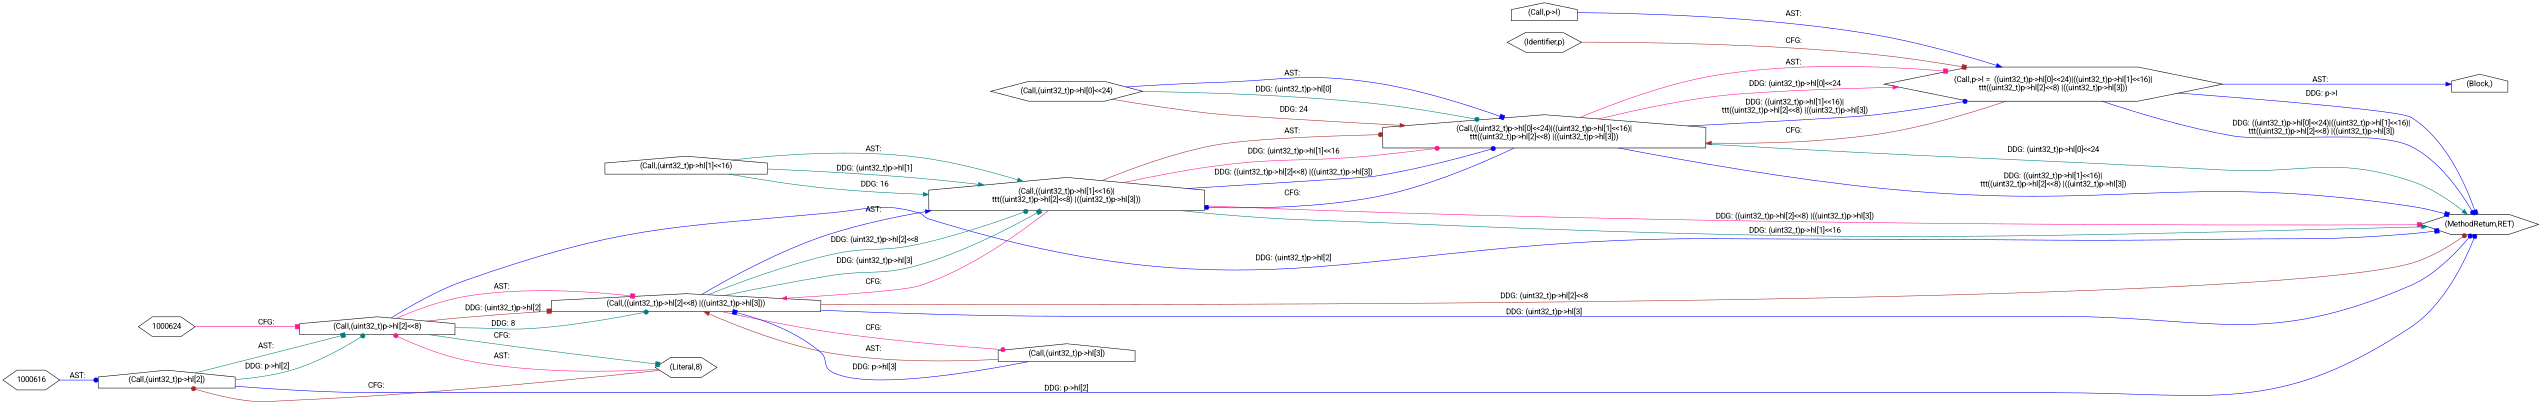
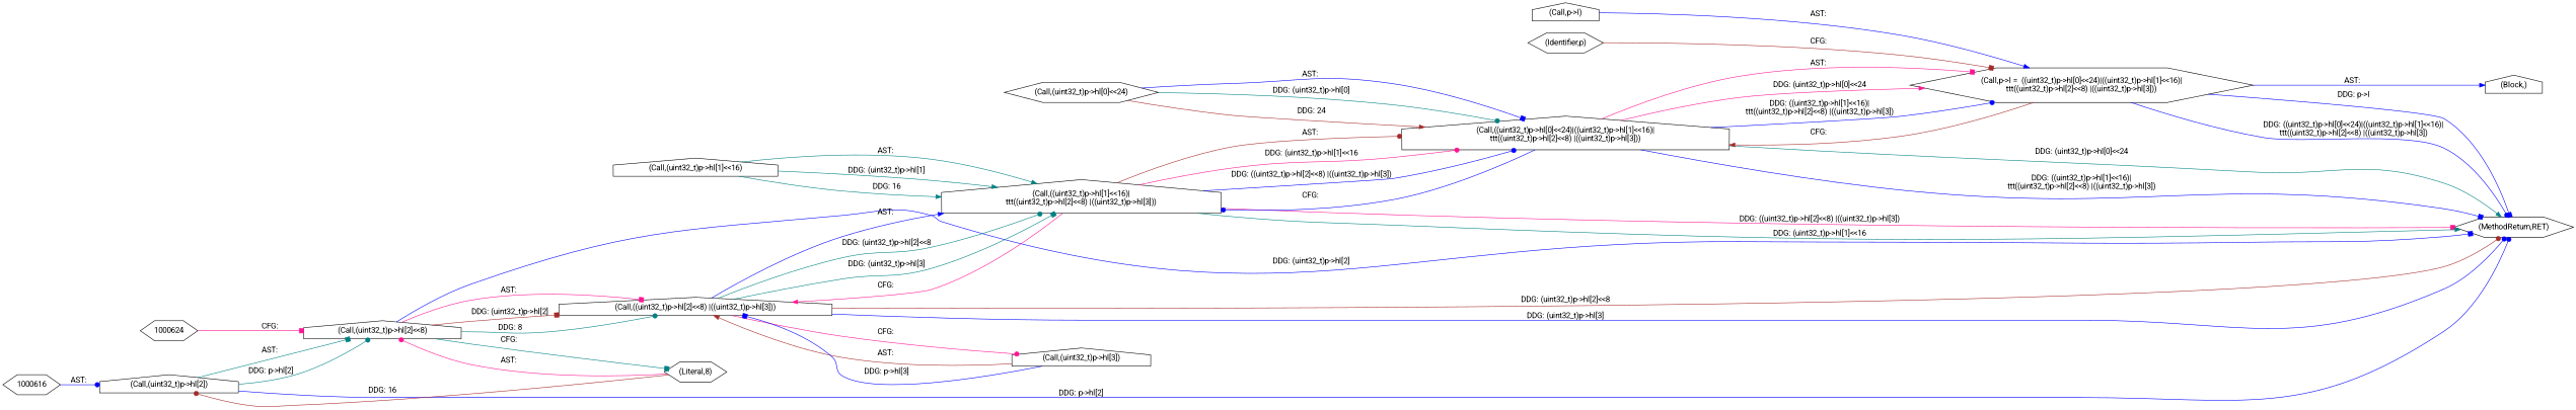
  digraph {
    fontname=Roboto
    rankdir=LR
    node [fontname=Roboto shape=house]
    edge [arrowhead=dot color=blue fontname=Roboto]
    n1 [label="(Call,(uint32_t)p->hl[2])"]
    n2 [label="(Call,(uint32_t)p->hl[2]<<8)"]
    n3 [label="(MethodReturn,RET)" shape=hexagon]
    n4 [label="(Call,((uint32_t)p->hl[2]<<8) |((uint32_t)p->hl[3]))"]
    n5 [label="(Literal,8)" shape=hexagon]
    n6 [label="(Call,((uint32_t)p->hl[1]<<16)|\n\t\t\t((uint32_t)p->hl[2]<<8) |((uint32_t)p->hl[3]))"]
    n7 [label="(Call,(uint32_t)p->hl[3])"]
    n8 [label="(Call,((uint32_t)p->hl[0]<<24)|((uint32_t)p->hl[1]<<16)|\n\t\t\t((uint32_t)p->hl[2]<<8) |((uint32_t)p->hl[3]))"]
    n9 [label="(Call,p->l =  ((uint32_t)p->hl[0]<<24)|((uint32_t)p->hl[1]<<16)|\n\t\t\t((uint32_t)p->hl[2]<<8) |((uint32_t)p->hl[3]))" shape=hexagon]
    n10 [label="(Block,)"]
    n11 [label="(Call,p->l)"]
    n12 [label="(Identifier,p)" shape=hexagon]
    n13 [label="(Call,(uint32_t)p->hl[0]<<24)" shape=hexagon]
    n14 [label="(Call,(uint32_t)p->hl[1]<<16)"]
    1000616 [shape=hexagon]
    1000624 [shape=hexagon]
    n1 -> n2 [arrowhead=box color=teal label="AST: "]
    n1 -> n2 [color=teal label="DDG: p->hl[2]"]
    n1 -> n3 [label="DDG: p->hl[2]"]
    n2 -> n3 [arrowhead=box label="DDG: (uint32_t)p->hl[2]"]
    n2 -> n4 [arrowhead=box color=deeppink label="AST: "]
    n2 -> n4 [arrowhead=box color=brown label="DDG: (uint32_t)p->hl[2]"]
    n2 -> n4 [color=teal label="DDG: 8"]
    n2 -> n5 [arrowhead=box color=teal label="CFG: "]
    n4 -> n3 [color=brown label="DDG: (uint32_t)p->hl[2]<<8"]
    n4 -> n3 [label="DDG: (uint32_t)p->hl[3]"]
    n4 -> n6 [arrowhead=normal label="AST: "]
    n4 -> n6 [color=teal label="DDG: (uint32_t)p->hl[2]<<8"]
    n4 -> n6 [arrowhead=box color=teal label="DDG: (uint32_t)p->hl[3]"]
    n4 -> n7 [color=deeppink label="CFG: "]
-   n5 -> n1 [color=brown label="CFG: "]
+   n5 -> n1 [color=brown label="DDG: 16"]
    n5 -> n2 [color=deeppink label="AST: "]
    n6 -> n3 [arrowhead=box color=deeppink label="DDG: ((uint32_t)p->hl[2]<<8) |((uint32_t)p->hl[3])"]
    n6 -> n3 [arrowhead=normal color=teal label="DDG: (uint32_t)p->hl[1]<<16"]
    n6 -> n4 [arrowhead=normal color=deeppink label="CFG: "]
    n6 -> n8 [color=brown label="AST: "]
    n6 -> n8 [color=deeppink label="DDG: (uint32_t)p->hl[1]<<16"]
    n6 -> n8 [label="DDG: ((uint32_t)p->hl[2]<<8) |((uint32_t)p->hl[3])"]
    n7 -> n4 [arrowhead=normal color=brown label="AST: "]
    n7 -> n4 [arrowhead=box label="DDG: p->hl[3]"]
    n8 -> n3 [arrowhead=normal color=teal label="DDG: (uint32_t)p->hl[0]<<24"]
    n8 -> n3 [arrowhead=box label="DDG: ((uint32_t)p->hl[1]<<16)|\n\t\t\t((uint32_t)p->hl[2]<<8) |((uint32_t)p->hl[3])"]
    n8 -> n6 [label="CFG: "]
    n8 -> n9 [arrowhead=box color=deeppink label="AST: "]
    n8 -> n9 [arrowhead=normal color=deeppink label="DDG: (uint32_t)p->hl[0]<<24"]
    n8 -> n9 [label="DDG: ((uint32_t)p->hl[1]<<16)|\n\t\t\t((uint32_t)p->hl[2]<<8) |((uint32_t)p->hl[3])"]
    n9 -> n3 [arrowhead=box label="DDG: p->l"]
    n9 -> n3 [label="DDG: ((uint32_t)p->hl[0]<<24)|((uint32_t)p->hl[1]<<16)|\n\t\t\t((uint32_t)p->hl[2]<<8) |((uint32_t)p->hl[3])"]
    n9 -> n8 [arrowhead=normal color=brown label="CFG: "]
    n9 -> n10 [arrowhead=normal label="AST: "]
    n11 -> n9 [arrowhead=normal label="AST: "]
    n12 -> n9 [arrowhead=box color=brown label="CFG: "]
    n13 -> n8 [arrowhead=box label="AST: "]
    n13 -> n8 [color=teal label="DDG: (uint32_t)p->hl[0]"]
    n13 -> n8 [arrowhead=normal color=brown label="DDG: 24"]
    n14 -> n6 [arrowhead=normal color=teal label="AST: "]
    n14 -> n6 [arrowhead=normal color=teal label="DDG: (uint32_t)p->hl[1]"]
    n14 -> n6 [arrowhead=normal color=teal label="DDG: 16"]
    1000616 -> n1 [label="AST: "]
    1000624 -> n2 [arrowhead=box color=deeppink label="CFG: "]
  }
